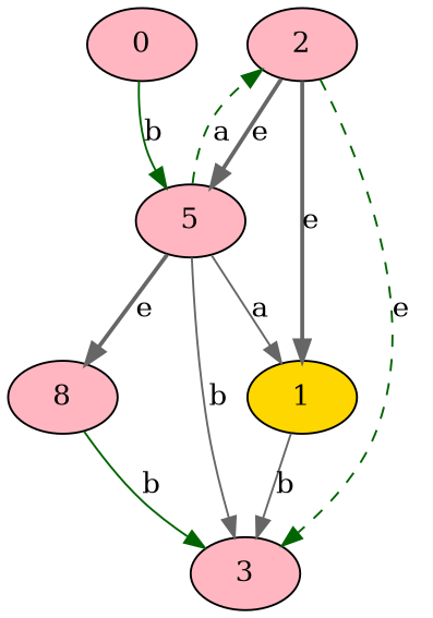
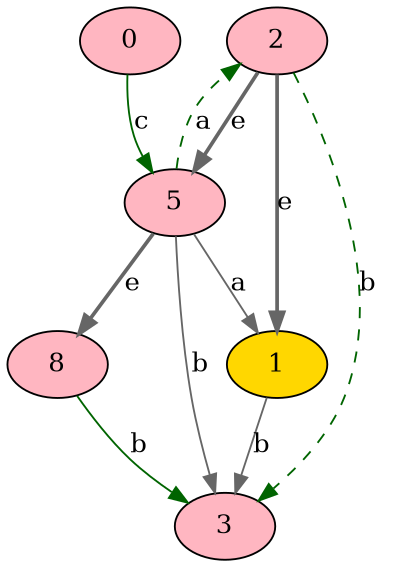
  strict digraph {
    node [fillcolor=lightpink style=filled]
    edge [color=gray40 style=solid]
    1 [fillcolor=gold]
    3
    2
    5
    8
    0
    1 -> 3 [label=b]
    2 -> 1 [label=e style=bold]
-   2 -> 3 [color=darkgreen label=e style=dashed]
+   2 -> 3 [color=darkgreen label=b style=dashed]
    2 -> 5 [label=e style=bold]
    5 -> 1 [label=a]
    5 -> 3 [label=b]
    5 -> 2 [color=darkgreen label=a style=dashed]
    5 -> 8 [label=e style=bold]
    8 -> 3 [color=darkgreen label=b]
-   0 -> 5 [color=darkgreen label=b]
+   0 -> 5 [color=darkgreen label=c]
  }
